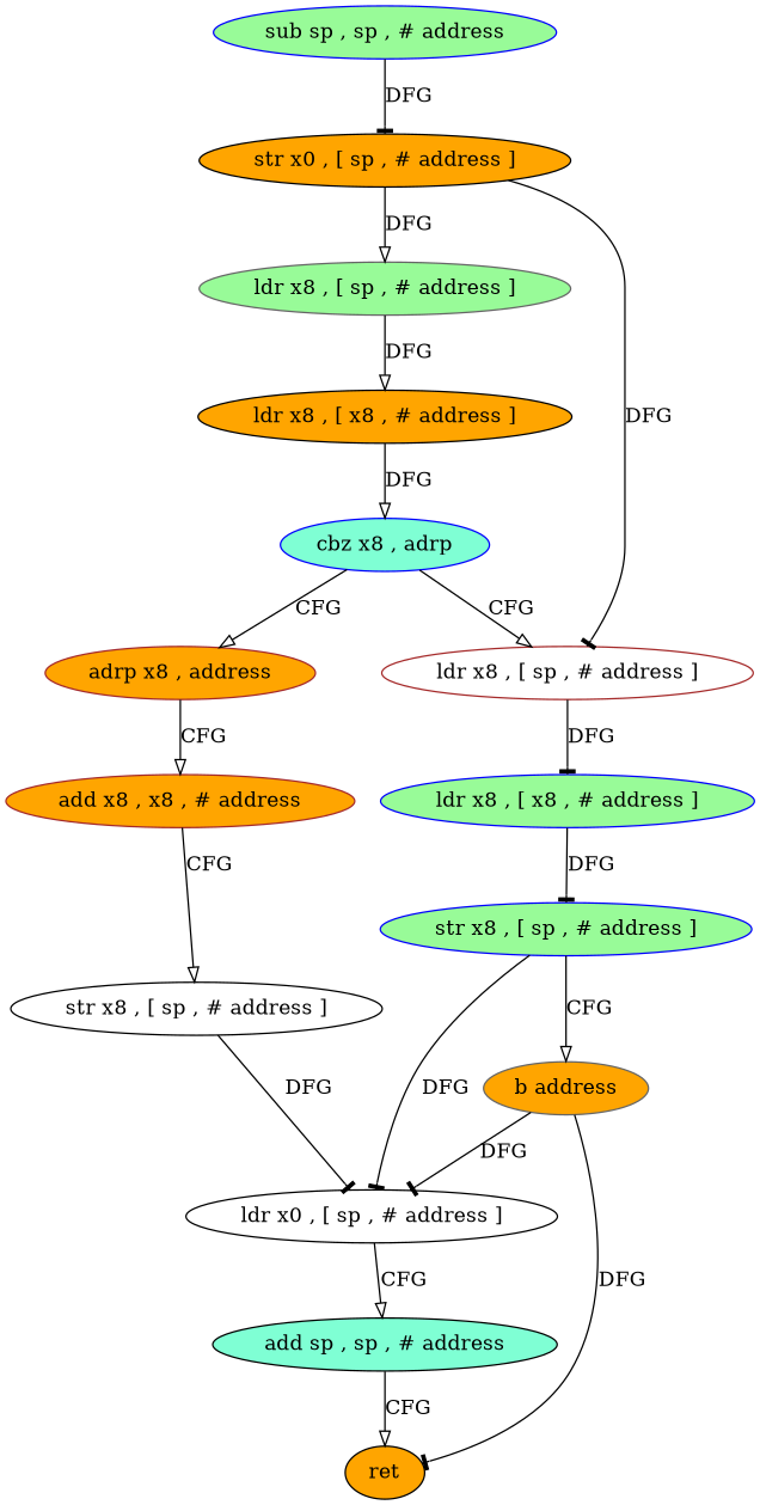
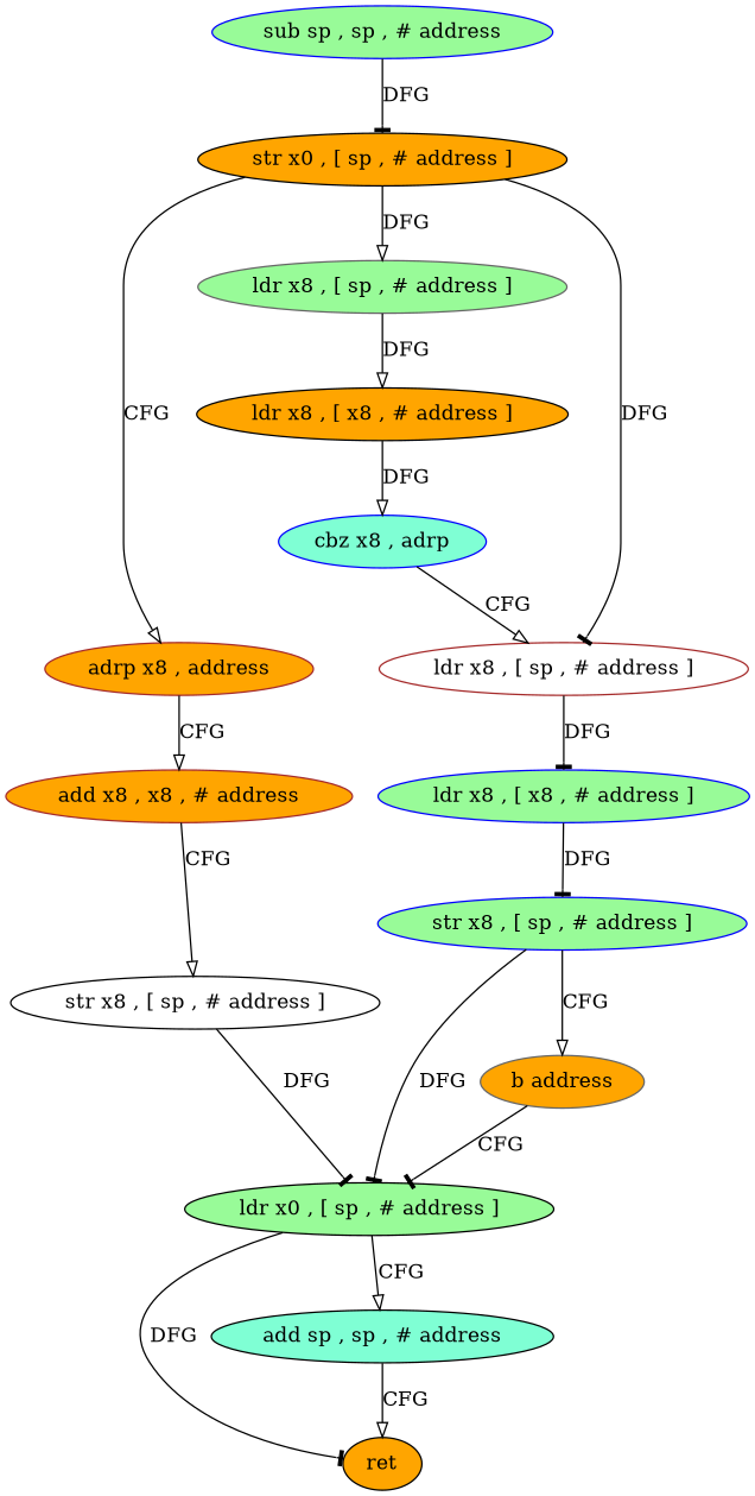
  digraph {
    node [color=black fillcolor=orange style=filled]
    edge [arrowhead=onormal]
    n1 [color=blue fillcolor=palegreen label="sub sp , sp , # address"]
    n2 [label="str x0 , [ sp , # address ]"]
    n3 [color=gray40 fillcolor=palegreen label="ldr x8 , [ sp , # address ]"]
    n4 [color=brown fillcolor=white label="ldr x8 , [ sp , # address ]"]
    n5 [label="ldr x8 , [ x8 , # address ]"]
    n6 [color=blue fillcolor=palegreen label="ldr x8 , [ x8 , # address ]"]
    n7 [color=blue fillcolor=aquamarine label="cbz x8 , adrp"]
    n8 [color=brown label="adrp x8 , address"]
    n9 [color=brown label="add x8 , x8 , # address"]
    n10 [fillcolor=white label="str x8 , [ sp , # address ]"]
    n11 [color=blue fillcolor=palegreen label="str x8 , [ sp , # address ]"]
-   n12 [fillcolor=white label="ldr x0 , [ sp , # address ]"]
+   n12 [fillcolor=palegreen label="ldr x0 , [ sp , # address ]"]
    n13 [fillcolor=aquamarine label="add sp , sp , # address"]
    n14 [label=ret]
    n15 [color=gray40 label="b address"]
    n1 -> n2 [arrowhead=tee label=DFG]
    n2 -> n3 [label=DFG]
    n2 -> n4 [arrowhead=tee label=DFG]
    n3 -> n5 [label=DFG]
    n4 -> n6 [arrowhead=tee label=DFG]
    n5 -> n7 [label=DFG]
    n6 -> n11 [arrowhead=tee label=DFG]
    n7 -> n4 [label=CFG]
-   n7 -> n8 [label=CFG]
+   n2 -> n8 [label=CFG]
    n8 -> n9 [label=CFG]
    n9 -> n10 [label=CFG]
    n10 -> n12 [arrowhead=tee label=DFG]
    n11 -> n12 [arrowhead=tee label=DFG]
    n11 -> n15 [label=CFG]
    n12 -> n13 [label=CFG]
-   n15 -> n14 [arrowhead=tee label=DFG]
+   n12 -> n14 [arrowhead=tee label=DFG]
    n13 -> n14 [label=CFG]
-   n15 -> n12 [arrowhead=tee label=DFG]
+   n15 -> n12 [arrowhead=tee label=CFG]
  }
